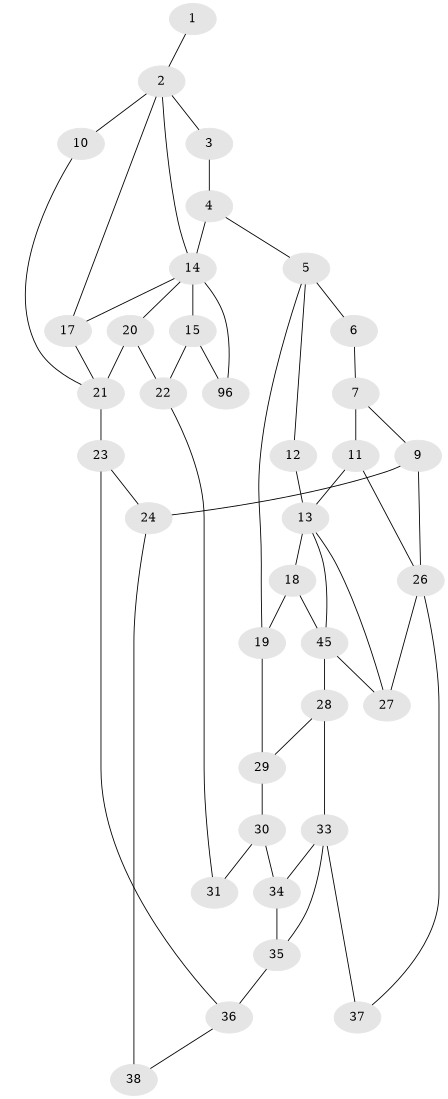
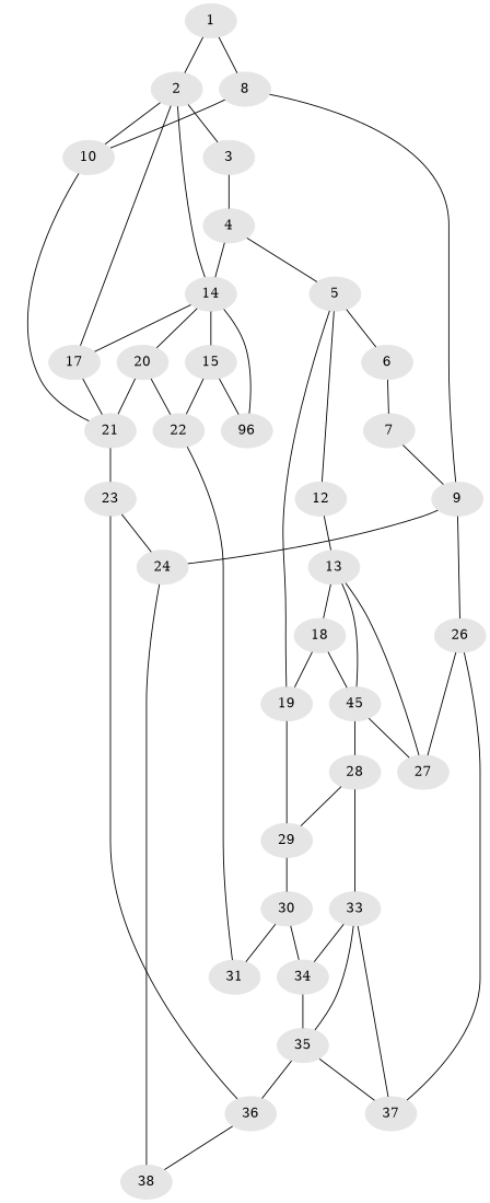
  graph {
    node [color=gray90 style=filled]
    edge [weight=1.0]
    1
    2
+   8
    3
    10
    14
    17
    9
    4
    21
    15
    n12 [label=96]
    20
    5
    6
    12
    19
    7
    13
    22
    29
-   11
    24
    26
    38
    27
    37
    23
    18
    n30 [label=45]
    28
    31
    30
    36
    33
    34
    35
    1 -- 2
+   1 -- 8
    2 -- 3 [weight=2.0]
    2 -- 10
    2 -- 14
    2 -- 17
+   8 -- 10
+   8 -- 9
    3 -- 4
    10 -- 21
    14 -- 17
    14 -- 15
    14 -- n12 [weight=2.0]
    14 -- 20
    17 -- 21
    9 -- 24 [weight=2.0]
    9 -- 26
    4 -- 14
    4 -- 5
    21 -- 23 [weight=2.0]
    15 -- n12
    15 -- 22
    20 -- 21 [weight=2.0]
    20 -- 22
    5 -- 6 [weight=2.0]
    5 -- 12
    5 -- 19
    6 -- 7
    12 -- 13 [weight=2.0]
    19 -- 29
    7 -- 9 [weight=2.0]
-   7 -- 11 [weight=2.0]
    13 -- 27
    13 -- 18
    13 -- n30
    22 -- 31
    29 -- 30
-   11 -- 13
-   11 -- 26
    24 -- 38 [weight=2.0]
    26 -- 27
    26 -- 37
    23 -- 24 [weight=2.0]
    23 -- 36
    18 -- 19
    18 -- n30
    n30 -- 27
    n30 -- 28 [weight=2.0]
    28 -- 29
    28 -- 33 [weight=2.0]
    30 -- 31
    30 -- 34
    36 -- 38
    33 -- 37 [weight=2.0]
    33 -- 34
    33 -- 35
    34 -- 35
+   35 -- 37
    35 -- 36 [weight=2.0]
  }
